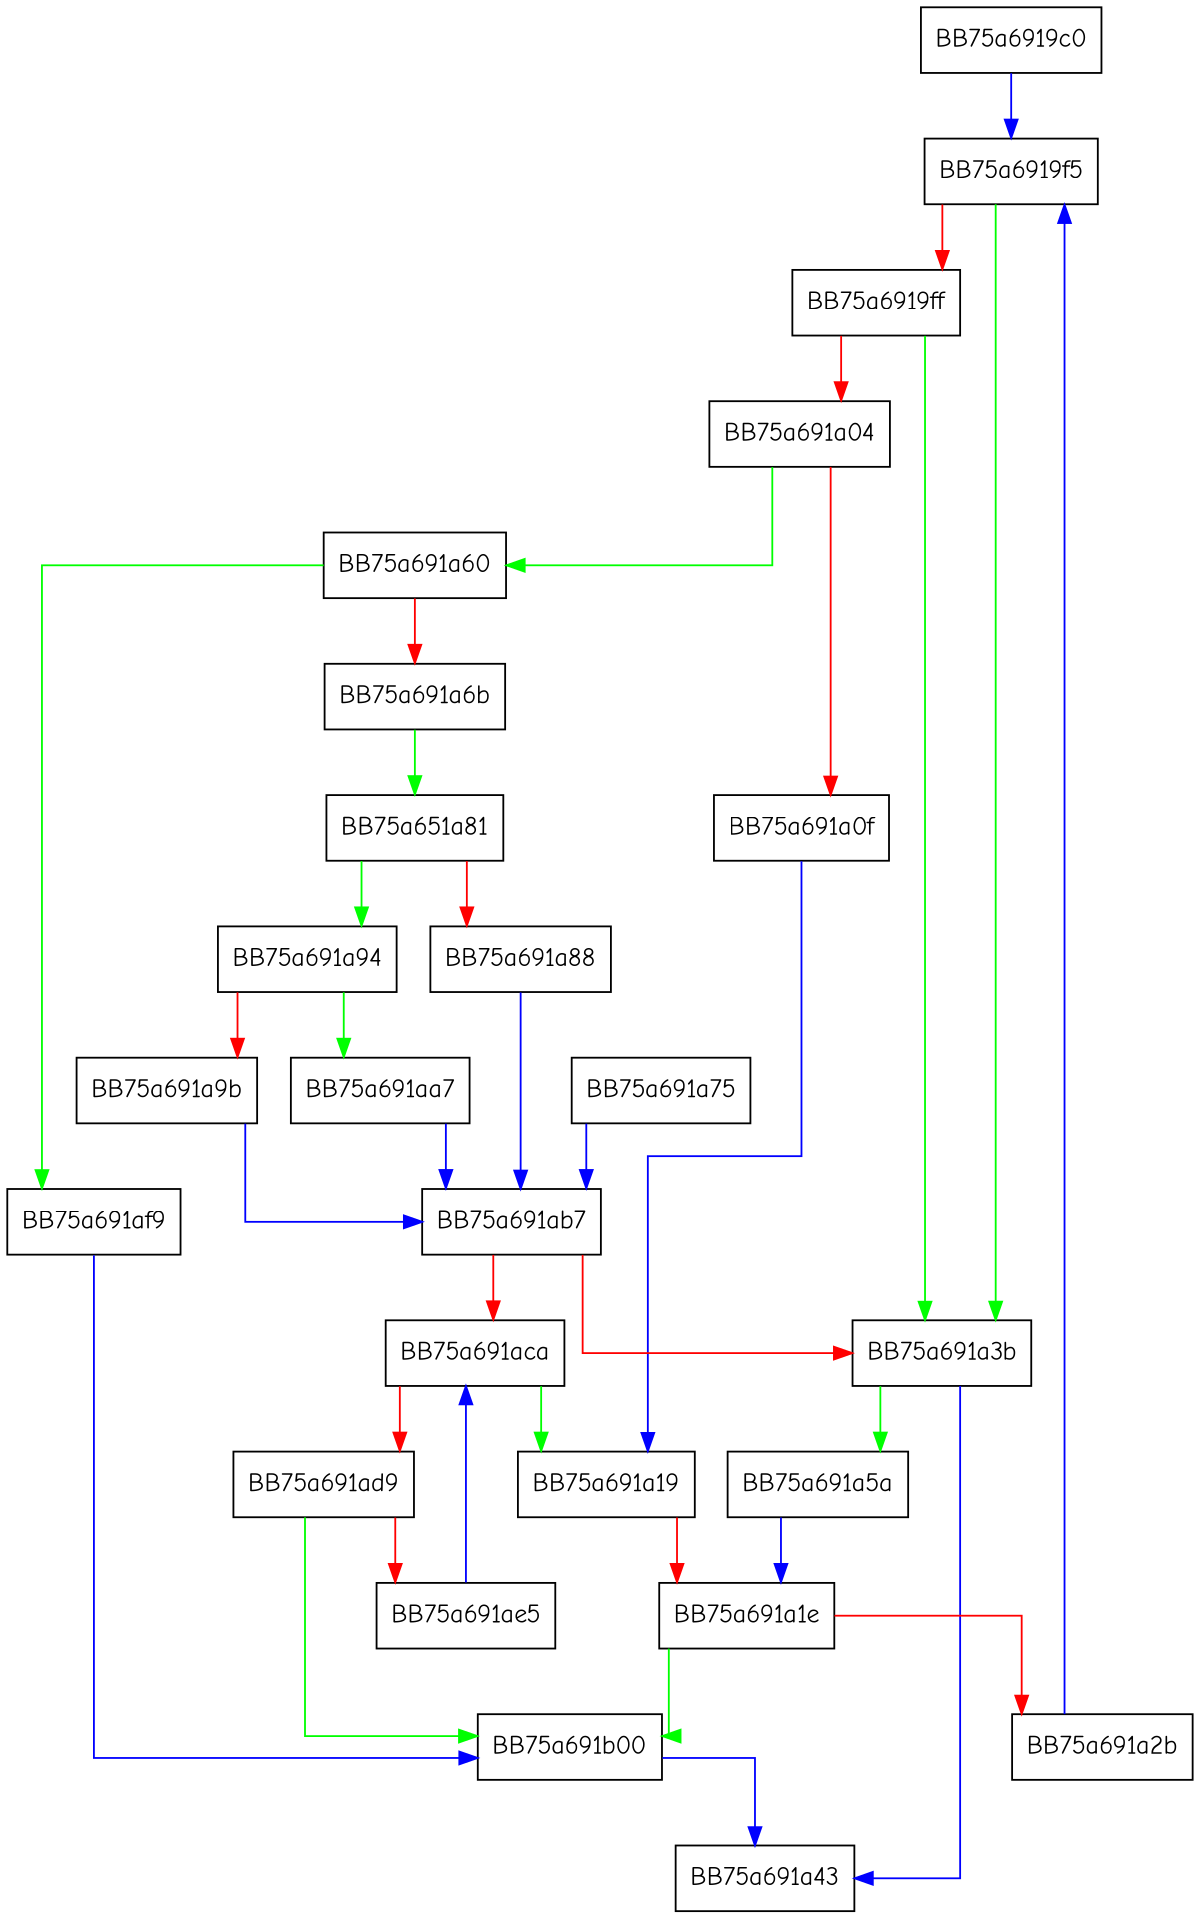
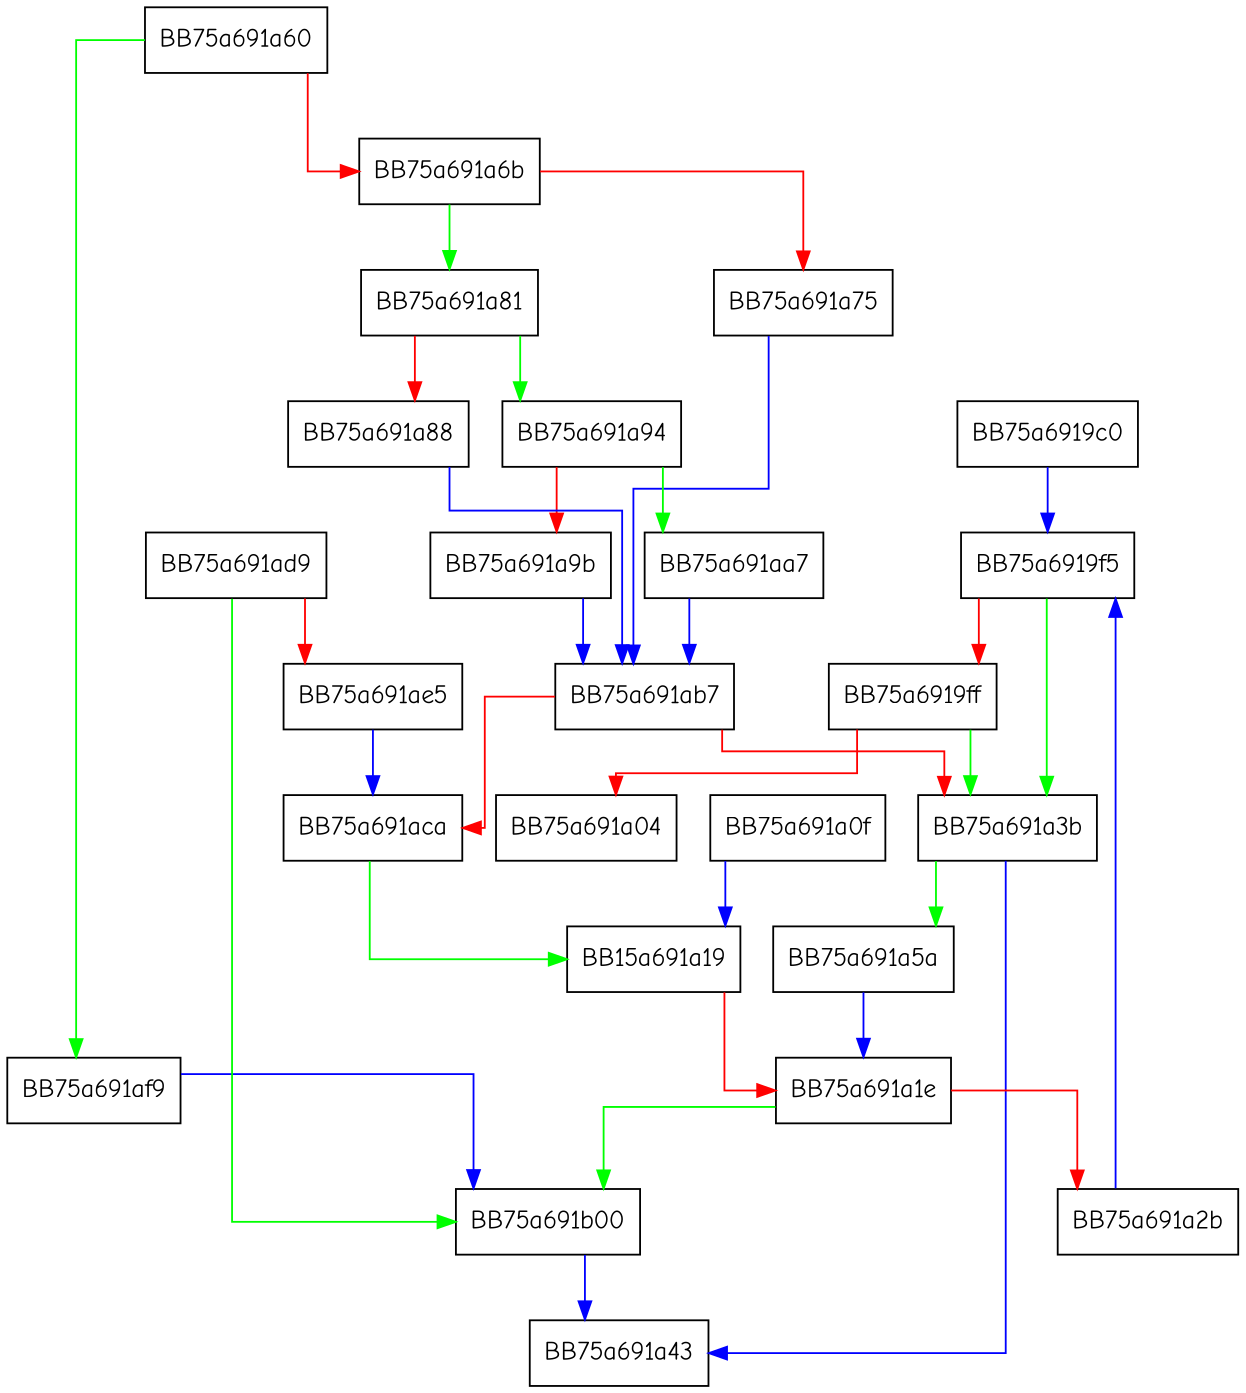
  digraph {
    fontname="Comic Neue"
    splines=ortho
    node [fontname="Comic Neue" shape=box]
    edge [color=red fontname="Comic Neue"]
    BB75a6919c0
    BB75a6919f5
    BB75a691a3b
    BB75a6919ff
    BB75a691a43
    BB75a691a5a
    BB75a691a04
    BB75a691a60
    BB75a691a0f
    BB75a691af9
    BB75a691a6b
-   BB75a691a19
+   BB75a691a19 [label=BB15a691a19]
    BB75a691b00
-   BB75a691a81 [label=BB75a651a81]
+   BB75a691a81
    BB75a691a75
    BB75a691a1e
    BB75a691a2b
    BB75a691a94
    BB75a691a88
    BB75a691ab7
    BB75a691aa7
    BB75a691a9b
    BB75a691aca
    BB75a691ad9
    BB75a691ae5
    BB75a6919c0 -> BB75a6919f5 [color=blue]
    BB75a6919f5 -> BB75a691a3b [color=green]
    BB75a6919f5 -> BB75a6919ff
    BB75a691a3b -> BB75a691a43 [color=blue]
    BB75a691a3b -> BB75a691a5a [color=green]
    BB75a6919ff -> BB75a691a3b [color=green]
    BB75a6919ff -> BB75a691a04
    BB75a691a5a -> BB75a691a1e [color=blue]
-   BB75a691a04 -> BB75a691a60 [color=green]
-   BB75a691a04 -> BB75a691a0f
    BB75a691a60 -> BB75a691af9 [color=green]
    BB75a691a60 -> BB75a691a6b
    BB75a691a0f -> BB75a691a19 [color=blue]
    BB75a691af9 -> BB75a691b00 [color=blue]
    BB75a691a6b -> BB75a691a81 [color=green]
+   BB75a691a6b -> BB75a691a75
    BB75a691a19 -> BB75a691a1e
    BB75a691b00 -> BB75a691a43 [color=blue]
    BB75a691a81 -> BB75a691a94 [color=green]
    BB75a691a81 -> BB75a691a88
    BB75a691a75 -> BB75a691ab7 [color=blue]
    BB75a691a1e -> BB75a691b00 [color=green]
    BB75a691a1e -> BB75a691a2b
    BB75a691a2b -> BB75a6919f5 [color=blue]
    BB75a691a94 -> BB75a691aa7 [color=green]
    BB75a691a94 -> BB75a691a9b
    BB75a691a88 -> BB75a691ab7 [color=blue]
    BB75a691ab7 -> BB75a691a3b
    BB75a691ab7 -> BB75a691aca
    BB75a691aa7 -> BB75a691ab7 [color=blue]
    BB75a691a9b -> BB75a691ab7 [color=blue]
    BB75a691aca -> BB75a691a19 [color=green]
-   BB75a691aca -> BB75a691ad9
    BB75a691ad9 -> BB75a691b00 [color=green]
    BB75a691ad9 -> BB75a691ae5
    BB75a691ae5 -> BB75a691aca [color=blue]
  }
